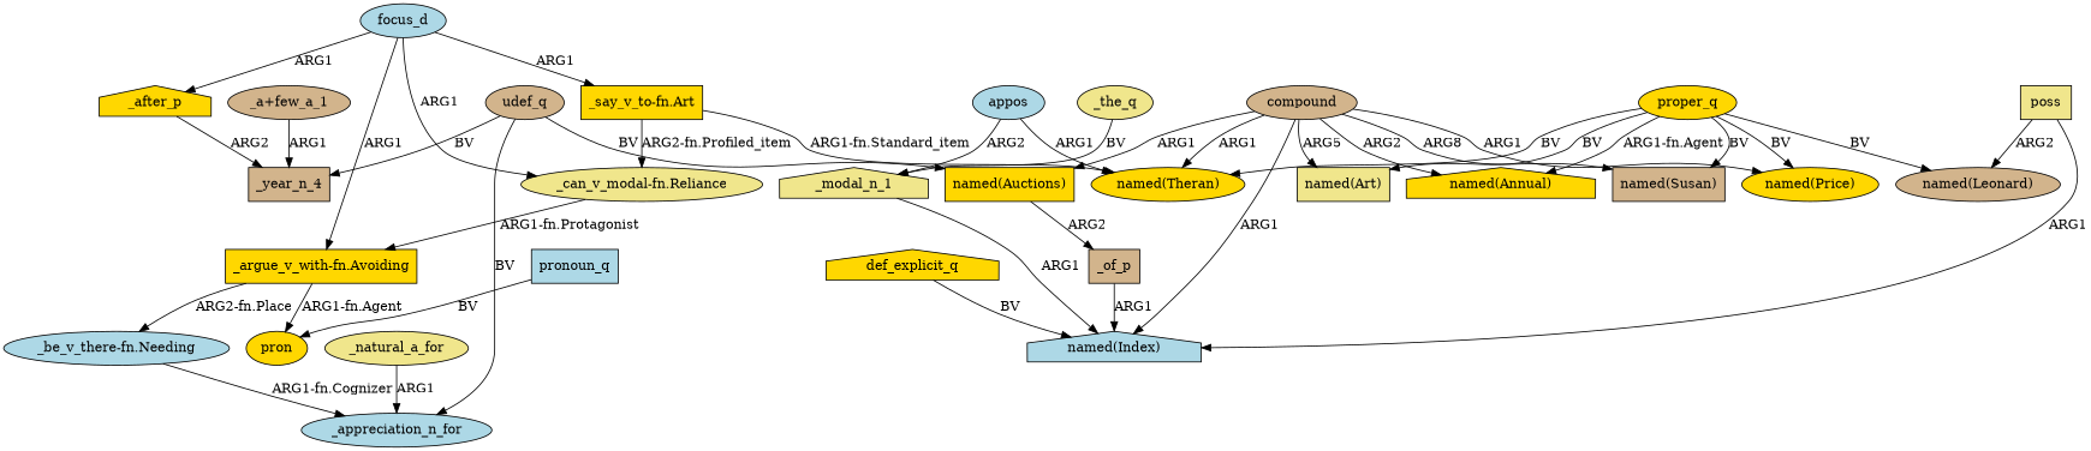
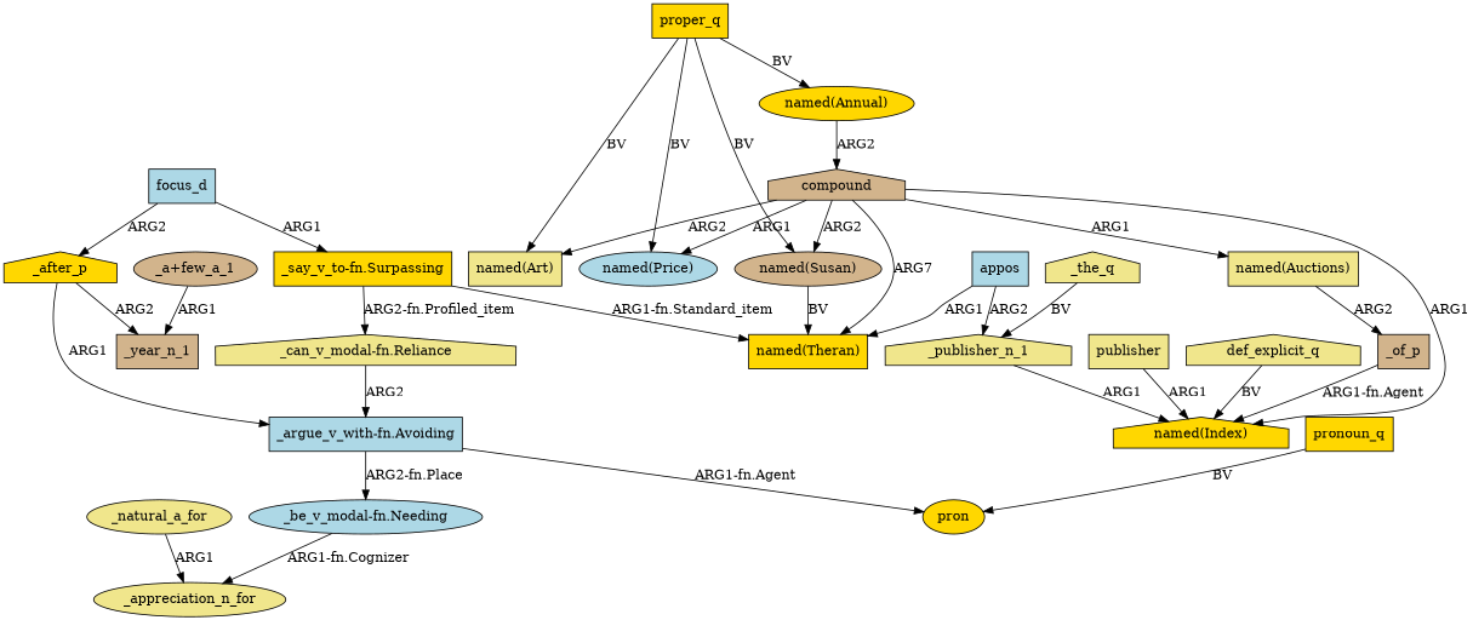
  digraph {
    node [fillcolor=gold shape=ellipse style=filled]
    "_a+few_a_1" [fillcolor=tan]
-   _year_n_1 [fillcolor=tan shape=box label=_year_n_4]
+   _year_n_1 [fillcolor=tan shape=box]
    "named(Art)" [fillcolor=khaki shape=box]
-   proper_q
-   "named(Annual)" [shape=house]
-   "named(Theran)"
-   "named(Leonard)" [fillcolor=tan]
-   "named(Susan)" [fillcolor=tan shape=box]
-   "named(Price)"
+   proper_q [shape=box]
+   "named(Annual)"
+   "named(Theran)" [shape=box]
+   "named(Susan)" [fillcolor=tan]
+   "named(Price)" [fillcolor=lightblue]
    _of_p [fillcolor=tan shape=box]
-   "named(Index)" [fillcolor=lightblue shape=house]
-   "named(Auctions)" [shape=box]
-   focus_d [fillcolor=lightblue]
-   "_can_v_modal-fn.Reliance" [fillcolor=khaki]
-   "_say_v_to-fn.Surpassing" [shape=box label="_say_v_to-fn.Art"]
+   "named(Index)" [shape=house]
+   "named(Auctions)" [fillcolor=khaki shape=box]
+   focus_d [fillcolor=lightblue shape=box]
+   "_can_v_modal-fn.Reliance" [fillcolor=khaki shape=house]
+   "_say_v_to-fn.Surpassing" [shape=box]
    _after_p [shape=house]
-   "_argue_v_with-fn.Avoiding" [shape=box]
-   "_be_v_there-fn.Needing" [fillcolor=lightblue]
+   "_argue_v_with-fn.Avoiding" [fillcolor=lightblue shape=box]
+   "_be_v_there-fn.Needing" [fillcolor=lightblue label="_be_v_modal-fn.Needing"]
    pron
-   _appreciation_n_for [fillcolor=lightblue]
-   compound [fillcolor=tan]
-   udef_q [fillcolor=tan]
-   _the_q [fillcolor=khaki]
-   _publisher_n_1 [fillcolor=khaki shape=house label=_modal_n_1]
-   pronoun_q [fillcolor=lightblue shape=box]
-   appos [fillcolor=lightblue]
+   _appreciation_n_for [fillcolor=khaki]
+   compound [fillcolor=tan shape=house]
+   _the_q [fillcolor=khaki shape=house]
+   _publisher_n_1 [fillcolor=khaki shape=house]
+   pronoun_q [shape=box]
+   appos [fillcolor=lightblue shape=box]
    _natural_a_for [fillcolor=khaki]
-   poss [fillcolor=khaki shape=box]
-   def_explicit_q [shape=house]
+   poss [fillcolor=khaki shape=box label=publisher]
+   def_explicit_q [fillcolor=khaki shape=house]
    "_a+few_a_1" -> _year_n_1 [label=ARG1]
    proper_q -> "named(Art)" [label=BV]
-   proper_q -> "named(Annual)" [label="ARG1-fn.Agent"]
-   proper_q -> "named(Theran)" [label=BV]
-   proper_q -> "named(Leonard)" [label=BV]
+   proper_q -> "named(Annual)" [label=BV]
+   "named(Susan)" -> "named(Theran)" [label=BV]
    proper_q -> "named(Susan)" [label=BV]
    proper_q -> "named(Price)" [label=BV]
-   _of_p -> "named(Index)" [label=ARG1]
+   _of_p -> "named(Index)" [label="ARG1-fn.Agent"]
    "named(Auctions)" -> _of_p [label=ARG2]
-   focus_d -> "_can_v_modal-fn.Reliance" [label=ARG1]
    focus_d -> "_say_v_to-fn.Surpassing" [label=ARG1]
-   focus_d -> _after_p [label=ARG1]
-   "_can_v_modal-fn.Reliance" -> "_argue_v_with-fn.Avoiding" [label="ARG1-fn.Protagonist"]
+   focus_d -> _after_p [label=ARG2]
+   "_can_v_modal-fn.Reliance" -> "_argue_v_with-fn.Avoiding" [label=ARG2]
    "_say_v_to-fn.Surpassing" -> "named(Theran)" [label="ARG1-fn.Standard_item"]
    "_say_v_to-fn.Surpassing" -> "_can_v_modal-fn.Reliance" [label="ARG2-fn.Profiled_item"]
    _after_p -> _year_n_1 [label=ARG2]
-   focus_d -> "_argue_v_with-fn.Avoiding" [label=ARG1]
+   _after_p -> "_argue_v_with-fn.Avoiding" [label=ARG1]
    "_argue_v_with-fn.Avoiding" -> "_be_v_there-fn.Needing" [label="ARG2-fn.Place"]
    "_argue_v_with-fn.Avoiding" -> pron [label="ARG1-fn.Agent"]
    "_be_v_there-fn.Needing" -> _appreciation_n_for [label="ARG1-fn.Cognizer"]
-   compound -> "named(Art)" [label=ARG5]
-   compound -> "named(Annual)" [label=ARG2]
-   compound -> "named(Theran)" [label=ARG1]
-   compound -> "named(Susan)" [label=ARG8]
+   compound -> "named(Art)" [label=ARG2]
+   "named(Annual)" -> compound [label=ARG2]
+   compound -> "named(Theran)" [label=ARG7]
+   compound -> "named(Susan)" [label=ARG2]
    compound -> "named(Price)" [label=ARG1]
    compound -> "named(Index)" [label=ARG1]
    compound -> "named(Auctions)" [label=ARG1]
-   udef_q -> _year_n_1 [label=BV]
-   udef_q -> "named(Auctions)" [label=BV]
-   udef_q -> _appreciation_n_for [label=BV]
    _the_q -> _publisher_n_1 [label=BV]
    _publisher_n_1 -> "named(Index)" [label=ARG1]
    pronoun_q -> pron [label=BV]
    appos -> "named(Theran)" [label=ARG1]
    appos -> _publisher_n_1 [label=ARG2]
    _natural_a_for -> _appreciation_n_for [label=ARG1]
-   poss -> "named(Leonard)" [label=ARG2]
    poss -> "named(Index)" [label=ARG1]
    def_explicit_q -> "named(Index)" [label=BV]
  }
